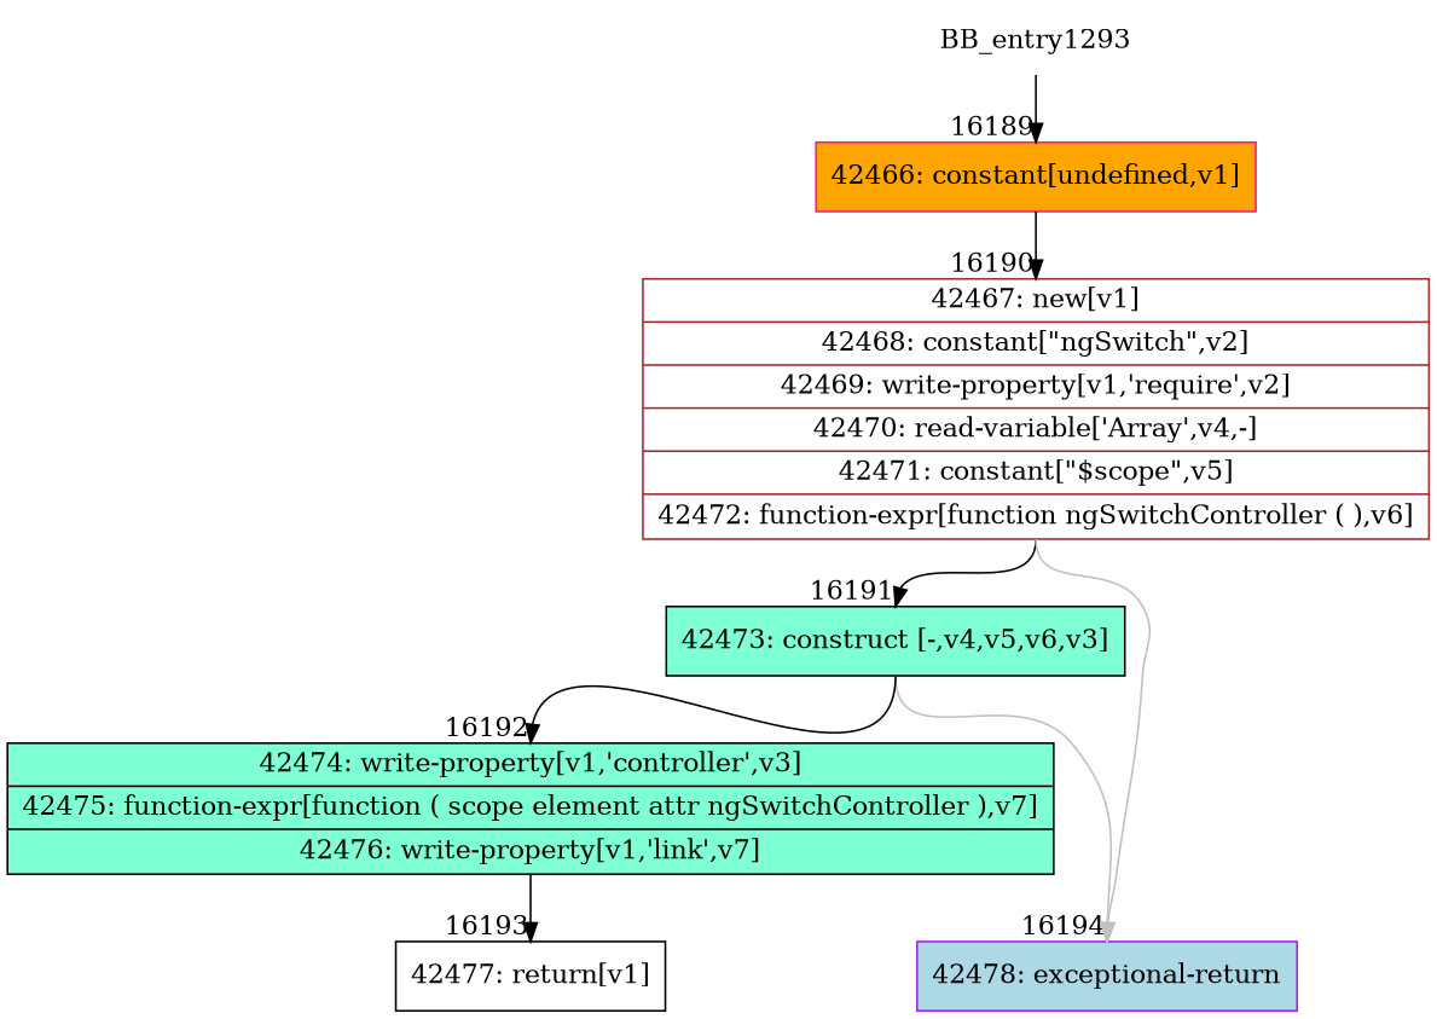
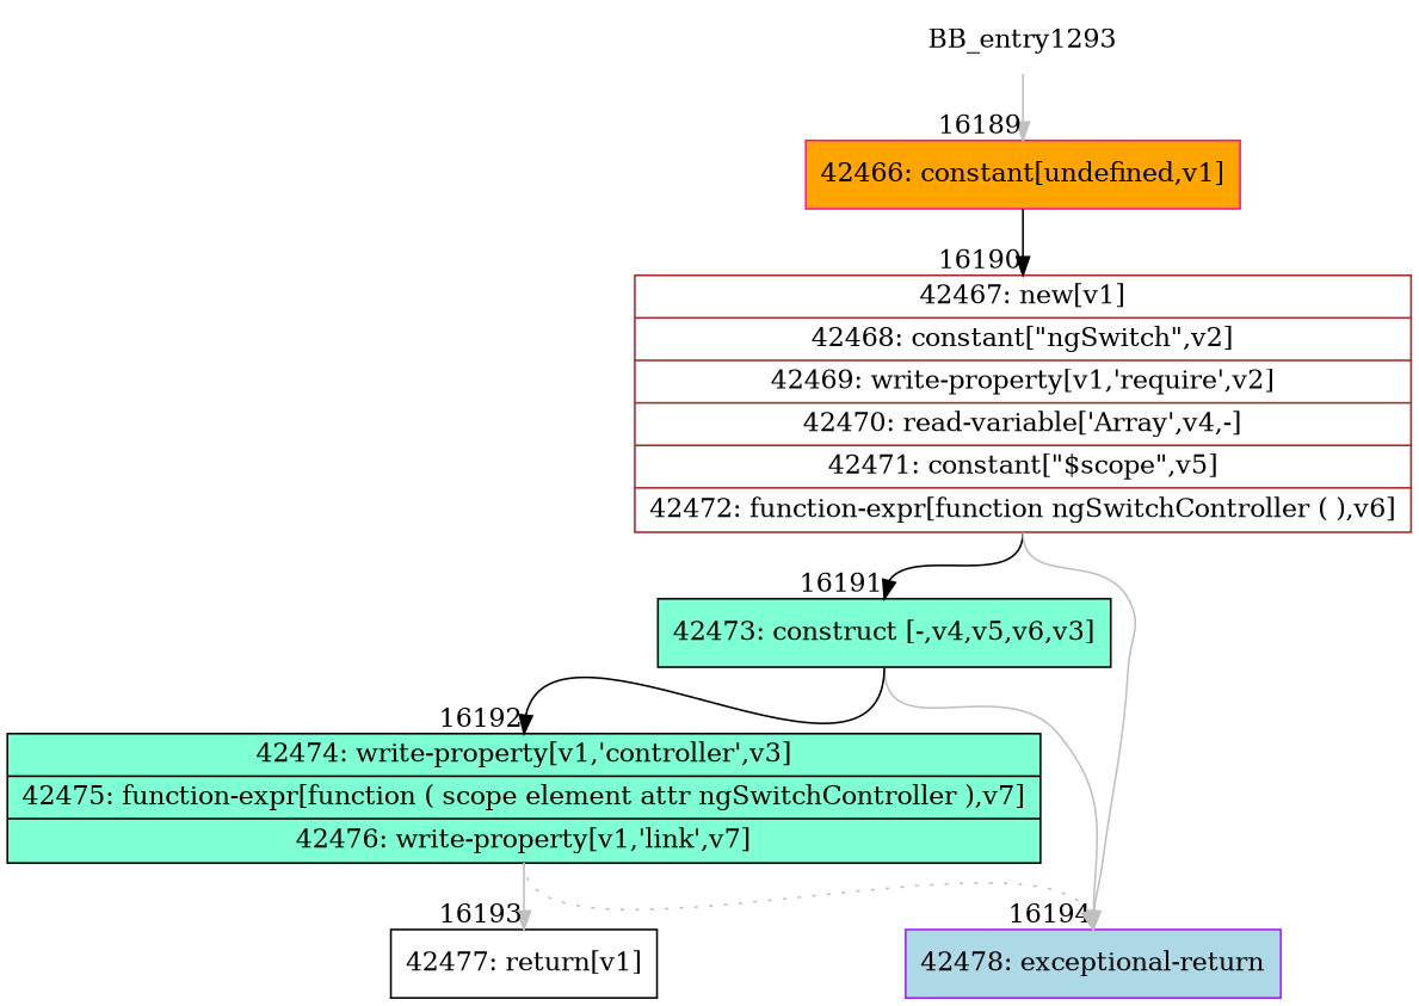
  digraph {
    rankdir=TD
    node [color=black fillcolor=white shape=record style=filled]
    edge [headport=n style=solid tailport=s]
    BB_entry1293 [shape=none]
    n2 [color=deeppink fillcolor=orange label="{42466: constant[undefined,v1]}"]
    n3 [color=brown label="{42467: new[v1]|42468: constant[\"ngSwitch\",v2]|42469: write-property[v1,'require',v2]|42470: read-variable['Array',v4,-]|42471: constant[\"$scope\",v5]|42472: function-expr[function ngSwitchController ( ),v6]}"]
    n4 [fillcolor=aquamarine label="{42473: construct [-,v4,v5,v6,v3]}"]
    n5 [color=purple fillcolor=lightblue label="{42478: exceptional-return}"]
    n6 [fillcolor=aquamarine label="{42474: write-property[v1,'controller',v3]|42475: function-expr[function ( scope element attr ngSwitchController ),v7]|42476: write-property[v1,'link',v7]}"]
    n7 [label="{42477: return[v1]}"]
-   BB_entry1293 -> n2 [headlabel="    16189"]
+   BB_entry1293 -> n2 [headlabel="    16189" color=gray]
    n2 -> n3 [headlabel="      16190"]
    n3 -> n4 [headlabel="      16191"]
    n3 -> n5 [color=gray headlabel="      16194"]
    n4 -> n5 [color=gray]
    n4 -> n6 [headlabel="      16192"]
-   n6 -> n7 [headlabel="      16193"]
+   n6 -> n5 [color=gray style=dotted]
+   n6 -> n7 [headlabel="      16193" color=gray]
  }
